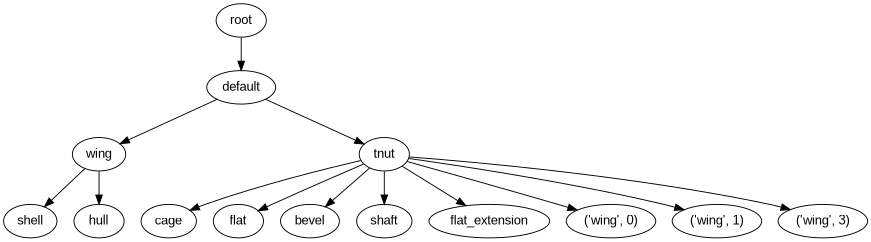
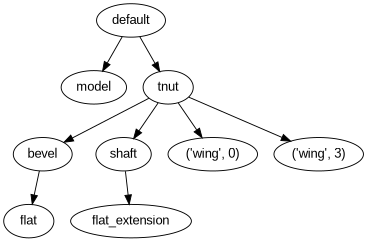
  digraph {
    fontname="Liberation Sans"
    node [fontname="Liberation Sans"]
    edge [fontname="Liberation Sans"]
-   n1 [label=root]
    n2 [label=default]
-   n3 [label=wing]
+   n3 [label=model]
    n4 [label=tnut]
-   n5 [label=shell]
-   n6 [label=hull]
-   n7 [label=cage]
    n8 [label=flat]
    n9 [label=bevel]
    n10 [label=shaft]
    n11 [label=flat_extension]
    n12 [label="\('wing',\ 0\)"]
-   n13 [label="\('wing',\ 1\)"]
    n14 [label="\('wing',\ 3\)"]
-   n1 -> n2
    n2 -> n3
    n2 -> n4
-   n3 -> n5
-   n3 -> n6
-   n4 -> n7
-   n4 -> n8
+   n9 -> n8
    n4 -> n9
    n4 -> n10
-   n4 -> n11
+   n10 -> n11
    n4 -> n12
-   n4 -> n13
    n4 -> n14
  }
